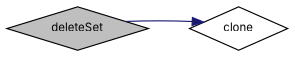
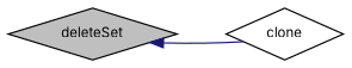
  digraph {
    rankdir=LR
    fontname=Inter
    node [color=black fontname=Inter fontsize=10 shape=diamond]
    n1 [fillcolor=grey75 fontcolor=black height=0.2 label=deleteSet style=filled width=0.4]
    n2 [height=0.2 label=clone width=0.4]
-   n2 -> n1 [color=midnightblue dir=back fontname=Inter fontsize=10 labelfontname=FreeSans labelfontsize=10 style=solid]
+   n1 -> n2 [color=midnightblue dir=back fontname=Inter fontsize=10 labelfontname=FreeSans labelfontsize=10 style=solid]
  }
